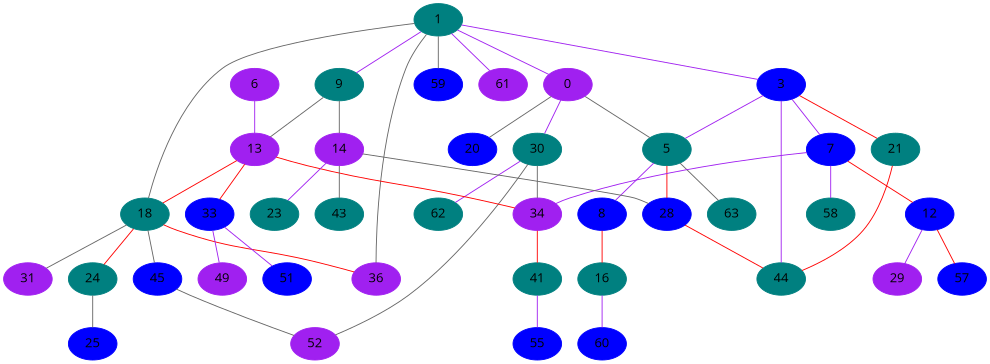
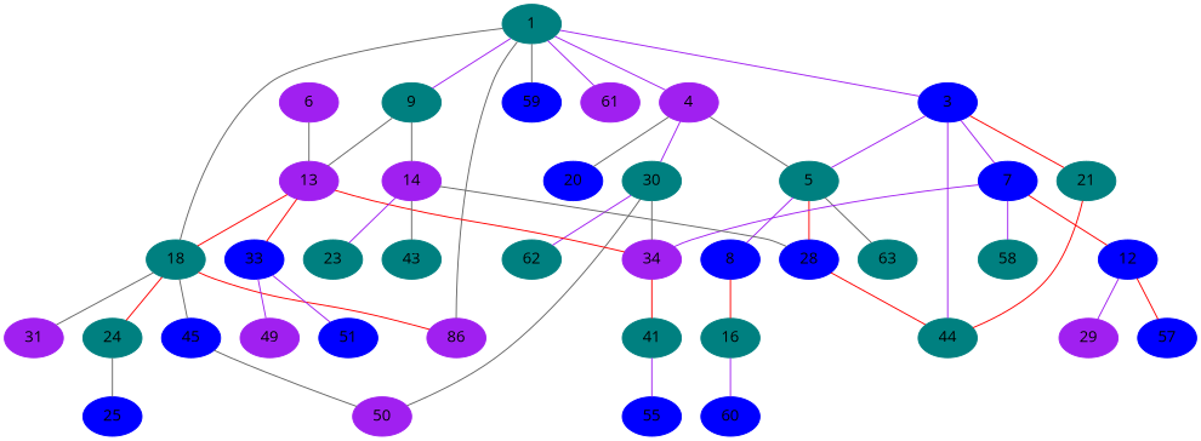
  graph {
    fontname="Open Sans"
    node [color=teal fontname="Open Sans" style=filled]
    edge [color=purple fontname="Open Sans"]
    1 [super="+2"]
    3 [color=blue super="+32"]
-   4 [color=purple super="+11" label=0]
+   4 [color=purple super="+11"]
    9 [super="+42"]
    18 [super="+27"]
-   36 [color=purple super="+54"]
+   36 [color=purple super="+54" label=86]
    59 [color=blue]
    61 [color=purple]
    5 [super="+56"]
    7 [color=blue super="+17"]
    21 [super="+53"]
    44
    20 [color=blue super="+26"]
    30 [super="+40"]
    13 [color=purple super="+22"]
    14 [color=purple super="+19"]
    24
    31 [color=purple]
    45 [color=blue]
    8 [color=blue super="+52"]
    28 [color=blue super="+39"]
    63
    34 [color=purple super="+35"]
    12 [color=blue super="+15"]
    58
    6 [color=purple super="+10"]
-   50 [color=purple label=52]
+   50 [color=purple]
    62
    41
    16 [super="+46"]
    33 [color=blue super="+47"]
    29 [color=purple super="+64"]
    57 [color=blue]
    60 [color=blue]
    23 [super="+37"]
    43
    49 [color=purple]
    51 [color=blue]
    25 [color=blue super="+38"]
    55 [color=blue]
    1 -- 3
    1 -- 4
    1 -- 9
    1 -- 18 [color=gray40]
    1 -- 36 [color=gray40]
    1 -- 59 [color=gray40]
    1 -- 61
    3 -- 5
    3 -- 7
    3 -- 21 [color=red]
    3 -- 44
    4 -- 5 [color=gray40]
    4 -- 20 [color=gray40]
    4 -- 30
    9 -- 13 [color=gray40]
    9 -- 14 [color=gray40]
    18 -- 36 [color=red]
    18 -- 24 [color=red]
    18 -- 31 [color=gray40]
    18 -- 45 [color=gray40]
    5 -- 8
    5 -- 28 [color=red]
    5 -- 63 [color=gray40]
    7 -- 34
    7 -- 12 [color=red]
    7 -- 58
    21 -- 44 [color=red]
    30 -- 34 [color=gray40]
    30 -- 50 [color=gray40]
    30 -- 62
    13 -- 18 [color=red]
    13 -- 34 [color=red]
    13 -- 33 [color=red]
    14 -- 28 [color=gray40]
    14 -- 23
    14 -- 43 [color=gray40]
    24 -- 25 [color=gray40]
    45 -- 50 [color=gray40]
    8 -- 16 [color=red]
    28 -- 44 [color=red]
    34 -- 41 [color=red]
    12 -- 29
    12 -- 57 [color=red]
-   6 -- 13
+   6 -- 13 [color=gray40]
    41 -- 55
    16 -- 60
    33 -- 49
    33 -- 51
  }
